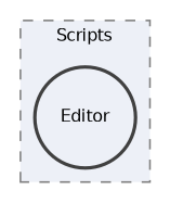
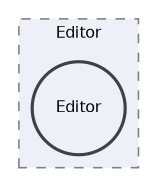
  digraph {
    compound=true
    n1 [color=grey25 fillcolor="#edf0f7" fontname=Helvetica fontsize=10 height=0.2 label=Editor shape=circle style="filled,bold" width=0.4]
    subgraph cluster_1 {
      bgcolor="#edf0f7"
      fontname=Helvetica
      fontsize=10
-     label=Scripts
+     label=Editor
      pencolor=grey50
      style="filled,dashed"
      n1
    }
  }
